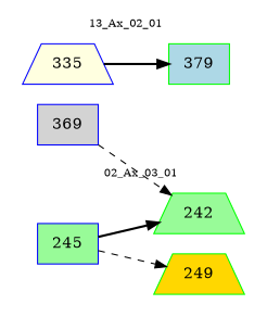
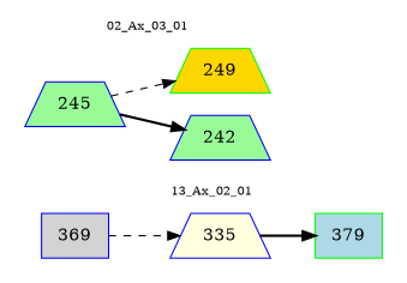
  digraph {
    rankdir=LR
    node [color=blue fillcolor=palegreen shape=trapezium style=filled]
    edge [color=black style=dashed]
    n1 [fillcolor=lightgrey label=369 shape=box]
    n2 [fillcolor=lightyellow label=335]
    n3 [color=green fillcolor=lightblue label=379 shape=box]
-   n4 [label=245 shape=box]
-   n5 [color=green label=242]
+   n4 [label=245]
+   n5 [label=242]
    n6 [color=green fillcolor=gold label=249]
    subgraph cluster_1 {
      color=white
      fontsize=10
      label="13_Ax_02_01"
      n1
      n2
      n3
    }
    subgraph cluster_2 {
      color=white
      fontsize=10
      label="02_Ax_03_01"
      n4
      n5
      n6
    }
-   n1 -> n5
+   n1 -> n2
    n2 -> n3 [style=bold]
    n4 -> n5 [style=bold]
    n4 -> n6
  }
